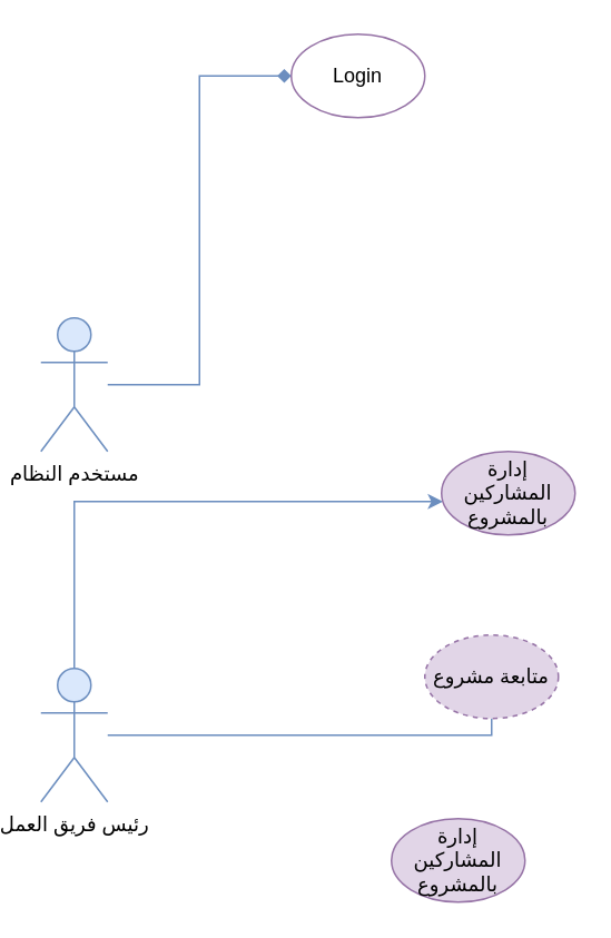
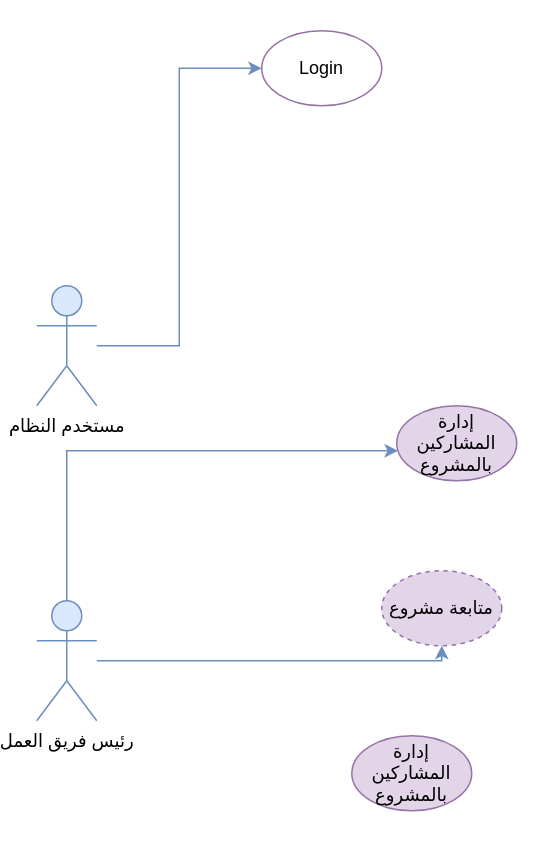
  <mxCell id="0" />
  <mxCell id="1" parent="0" />
- <mxCell id="2" style="edgeStyle=orthogonalEdgeStyle;rounded=0;orthogonalLoop=1;jettySize=auto;html=1;entryX=0;entryY=0.5;entryDx=0;entryDy=0;fillColor=#dae8fc;strokeColor=#6c8ebf;endArrow=diamond;" edge="1" parent="1" source="3" target="4"><mxGeometry relative="1" as="geometry" /></mxCell>
+ <mxCell id="2" style="edgeStyle=orthogonalEdgeStyle;rounded=0;orthogonalLoop=1;jettySize=auto;html=1;entryX=0;entryY=0.5;entryDx=0;entryDy=0;fillColor=#dae8fc;strokeColor=#6c8ebf;" edge="1" parent="1" source="3" target="4"><mxGeometry relative="1" as="geometry" /></mxCell>
  <mxCell id="3" value="مستخدم النظام" style="shape=umlActor;verticalLabelPosition=bottom;verticalAlign=top;html=1;outlineConnect=0;fillColor=#dae8fc;strokeColor=#6c8ebf;" vertex="1" parent="1"><mxGeometry x="20" y="190" width="40" height="80" as="geometry" /></mxCell>
  <mxCell id="4" value="Login" style="ellipse;whiteSpace=wrap;html=1;fillColor=#ffffff;strokeColor=#9673a6;" vertex="1" parent="1"><mxGeometry x="170" y="20" width="80" height="50" as="geometry" /></mxCell>
- <mxCell id="5" style="edgeStyle=orthogonalEdgeStyle;rounded=0;orthogonalLoop=1;jettySize=auto;html=1;fillColor=#dae8fc;strokeColor=#6c8ebf;endArrow=none;" edge="1" parent="1" source="7" target="8"><mxGeometry relative="1" as="geometry"><mxPoint x="180" y="320" as="targetPoint" /><Array as="points"><mxPoint x="180" y="440" /><mxPoint x="180" y="440" /></Array></mxGeometry></mxCell>
+ <mxCell id="5" style="edgeStyle=orthogonalEdgeStyle;rounded=0;orthogonalLoop=1;jettySize=auto;html=1;fillColor=#dae8fc;strokeColor=#6c8ebf;" edge="1" parent="1" source="7" target="8"><mxGeometry relative="1" as="geometry"><mxPoint x="180" y="320" as="targetPoint" /><Array as="points"><mxPoint x="180" y="440" /><mxPoint x="180" y="440" /></Array></mxGeometry></mxCell>
  <mxCell id="6" style="edgeStyle=orthogonalEdgeStyle;rounded=0;orthogonalLoop=1;jettySize=auto;html=1;fillColor=#dae8fc;strokeColor=#6c8ebf;" edge="1" parent="1" source="7" target="9"><mxGeometry relative="1" as="geometry"><Array as="points"><mxPoint x="40" y="300" /></Array></mxGeometry></mxCell>
  <mxCell id="7" value="رئيس فريق العمل" style="shape=umlActor;verticalLabelPosition=bottom;verticalAlign=top;html=1;outlineConnect=0;fillColor=#dae8fc;strokeColor=#6c8ebf;" vertex="1" parent="1"><mxGeometry x="20" y="400" width="40" height="80" as="geometry" /></mxCell>
  <mxCell id="8" value="متابعة مشروع" style="ellipse;whiteSpace=wrap;html=1;fillColor=#e1d5e7;strokeColor=#9673a6;dashed=1;" vertex="1" parent="1"><mxGeometry x="250" y="380" width="80" height="50" as="geometry" /></mxCell>
  <mxCell id="9" value="إدارة المشاركين بالمشروع" style="ellipse;whiteSpace=wrap;html=1;fillColor=#e1d5e7;strokeColor=#9673a6;" vertex="1" parent="1"><mxGeometry x="260" y="270" width="80" height="50" as="geometry" /></mxCell>
  <mxCell id="10" value="إدارة المشاركين بالمشروع" style="ellipse;whiteSpace=wrap;html=1;fillColor=#e1d5e7;strokeColor=#9673a6;" vertex="1" parent="1"><mxGeometry x="230" y="490" width="80" height="50" as="geometry" /></mxCell>
